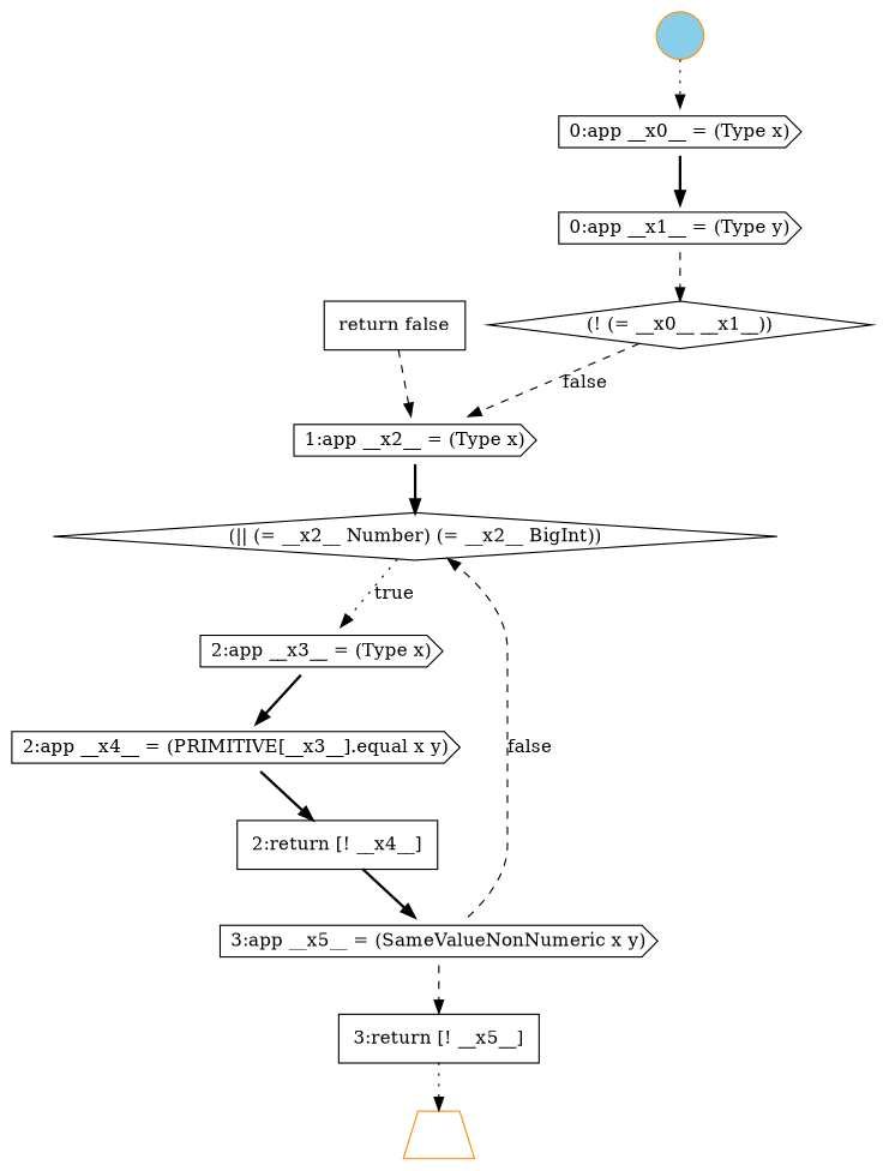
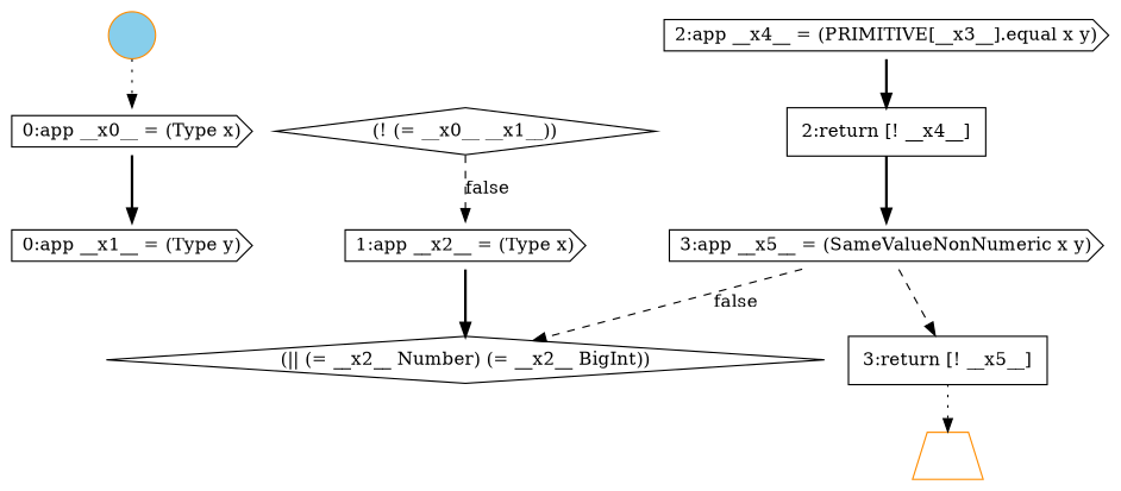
  digraph {
    node [color=black fillcolor=white shape=cds style=filled]
    edge [color=black style=bold]
    n1 [label=<<font color="black">0:app __x0__ = (Type x)</font>>]
    n2 [label=<<font color="black">0:app __x1__ = (Type y)</font>>]
    n3 [label=<<font color="black">(! (= __x0__ __x1__))</font>> shape=diamond]
    n4 [label=<<font color="black">(|| (= __x2__ Number) (= __x2__ BigInt))</font>> shape=diamond]
-   n5 [label=<<font color="black">2:app __x3__ = (Type x)</font>>]
    n6 [label=<<font color="black">2:app __x4__ = (PRIMITIVE[__x3__].equal x y)</font>>]
    n7 [label=<<font color="black">3:app __x5__ = (SameValueNonNumeric x y)</font>>]
    n8 [label=<<font color="black">     <table border="0" cellborder="1" cellspacing="0" cellpadding="10">       <tr><td align="left">3:return [! __x5__]</td></tr>     </table>   </font>> margin=0 shape=none]
    n9 [label=<<font color="black">     <table border="0" cellborder="1" cellspacing="0" cellpadding="10">       <tr><td align="left">2:return [! __x4__]</td></tr>     </table>   </font>> margin=0 shape=none]
    n10 [label=<<font color="black">1:app __x2__ = (Type x)</font>>]
    n11 [color=darkorange fillcolor=skyblue label=" " shape=circle]
    n12 [color=darkorange label=" " shape=trapezium]
-   n13 [label=<<font color="black">     <table border="0" cellborder="1" cellspacing="0" cellpadding="10">       <tr><td align="left">return false</td></tr>     </table>   </font>> margin=0 shape=none]
    n1 -> n2
-   n2 -> n3 [style=dashed]
    n3 -> n10 [label=<<font color="black">false</font>> style=dashed]
-   n4 -> n5 [label=<<font color="black">true</font>> style=dotted]
-   n5 -> n6
    n6 -> n9
    n7 -> n4 [label=<<font color="black">false</font>> style=dashed]
    n7 -> n8 [style=dashed]
    n8 -> n12 [style=dotted]
    n9 -> n7
    n10 -> n4
    n11 -> n1 [style=dotted]
-   n13 -> n10 [style=dashed]
  }
